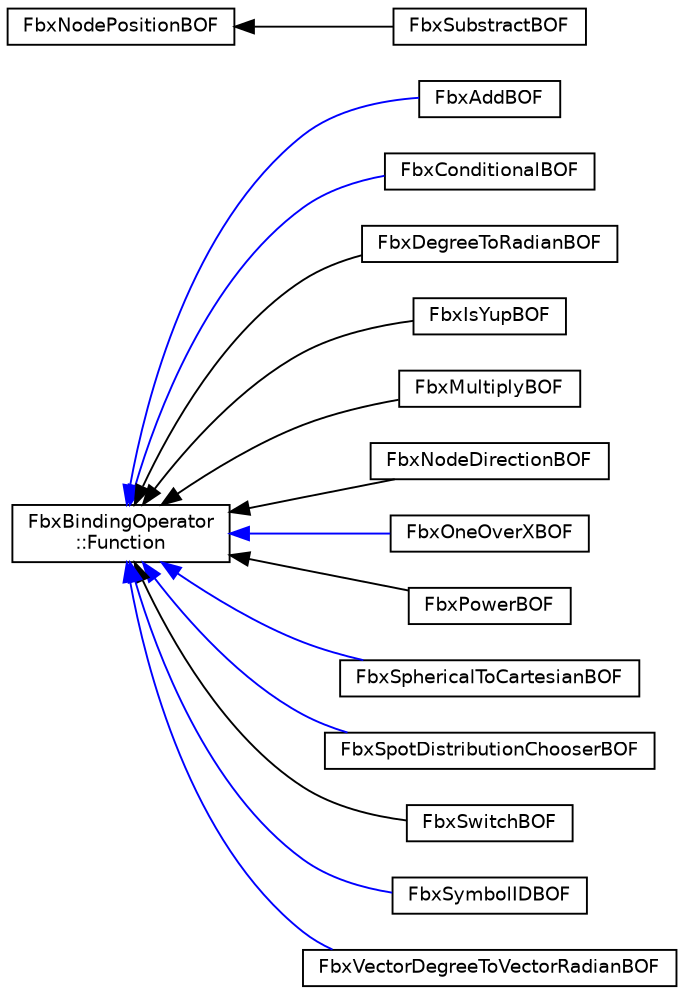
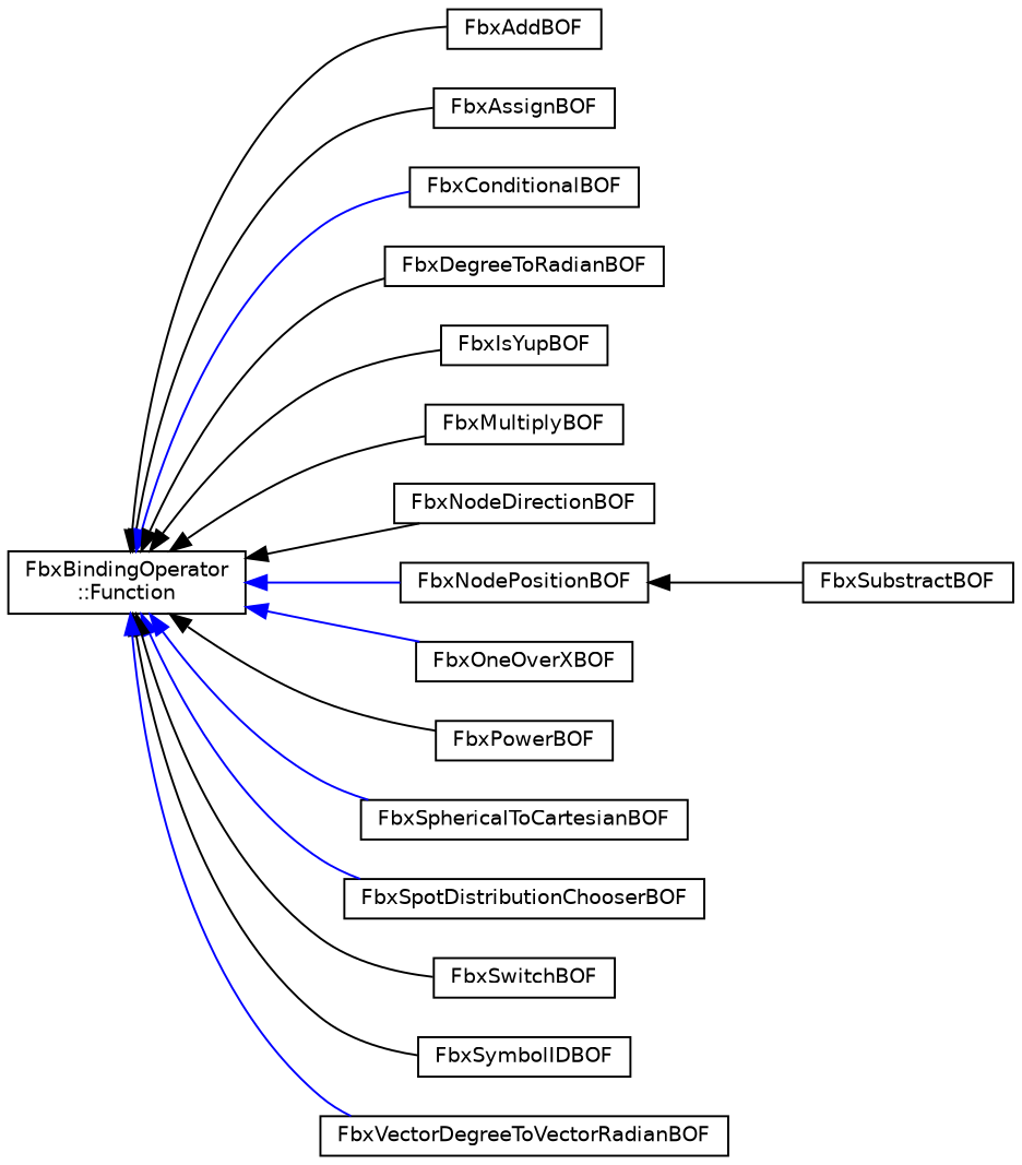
  digraph {
    rankdir=LR
    node [color=black fillcolor=white fontname=Helvetica fontsize=10 shape=record style=filled]
    edge [color=blue dir=back fontname=Helvetica fontsize=10 labelfontname=Helvetica labelfontsize=10 style=solid]
    n1 [height=0.2 label="FbxBindingOperator\l::Function" width=0.4]
    n2 [height=0.2 label=FbxAddBOF width=0.4]
+   n3 [height=0.2 label=FbxAssignBOF width=0.4]
    n4 [height=0.2 label=FbxConditionalBOF width=0.4]
    n5 [height=0.2 label=FbxDegreeToRadianBOF width=0.4]
    n6 [height=0.2 label=FbxIsYupBOF width=0.4]
    n7 [height=0.2 label=FbxMultiplyBOF width=0.4]
    n8 [height=0.2 label=FbxNodeDirectionBOF width=0.4]
    n9 [height=0.2 label=FbxNodePositionBOF width=0.4]
    n10 [height=0.2 label=FbxOneOverXBOF width=0.4]
    n11 [height=0.2 label=FbxPowerBOF width=0.4]
    n12 [height=0.2 label=FbxSphericalToCartesianBOF width=0.4]
    n13 [height=0.2 label=FbxSpotDistributionChooserBOF width=0.4]
    n14 [height=0.2 label=FbxSwitchBOF width=0.4]
    n15 [height=0.2 label=FbxSymbolIDBOF width=0.4]
    n16 [height=0.2 label=FbxVectorDegreeToVectorRadianBOF width=0.4]
    n17 [height=0.2 label=FbxSubstractBOF width=0.4]
-   n1 -> n2
+   n1 -> n2 [color=black]
+   n1 -> n3 [color=black]
    n1 -> n4
    n1 -> n5 [color=black]
    n1 -> n6 [color=black]
    n1 -> n7 [color=black]
    n1 -> n8 [color=black]
+   n1 -> n9
    n1 -> n10
    n1 -> n11 [color=black]
    n1 -> n12
    n1 -> n13
    n1 -> n14 [color=black]
-   n1 -> n15
+   n1 -> n15 [color=black]
    n1 -> n16
    n9 -> n17 [color=black]
  }
